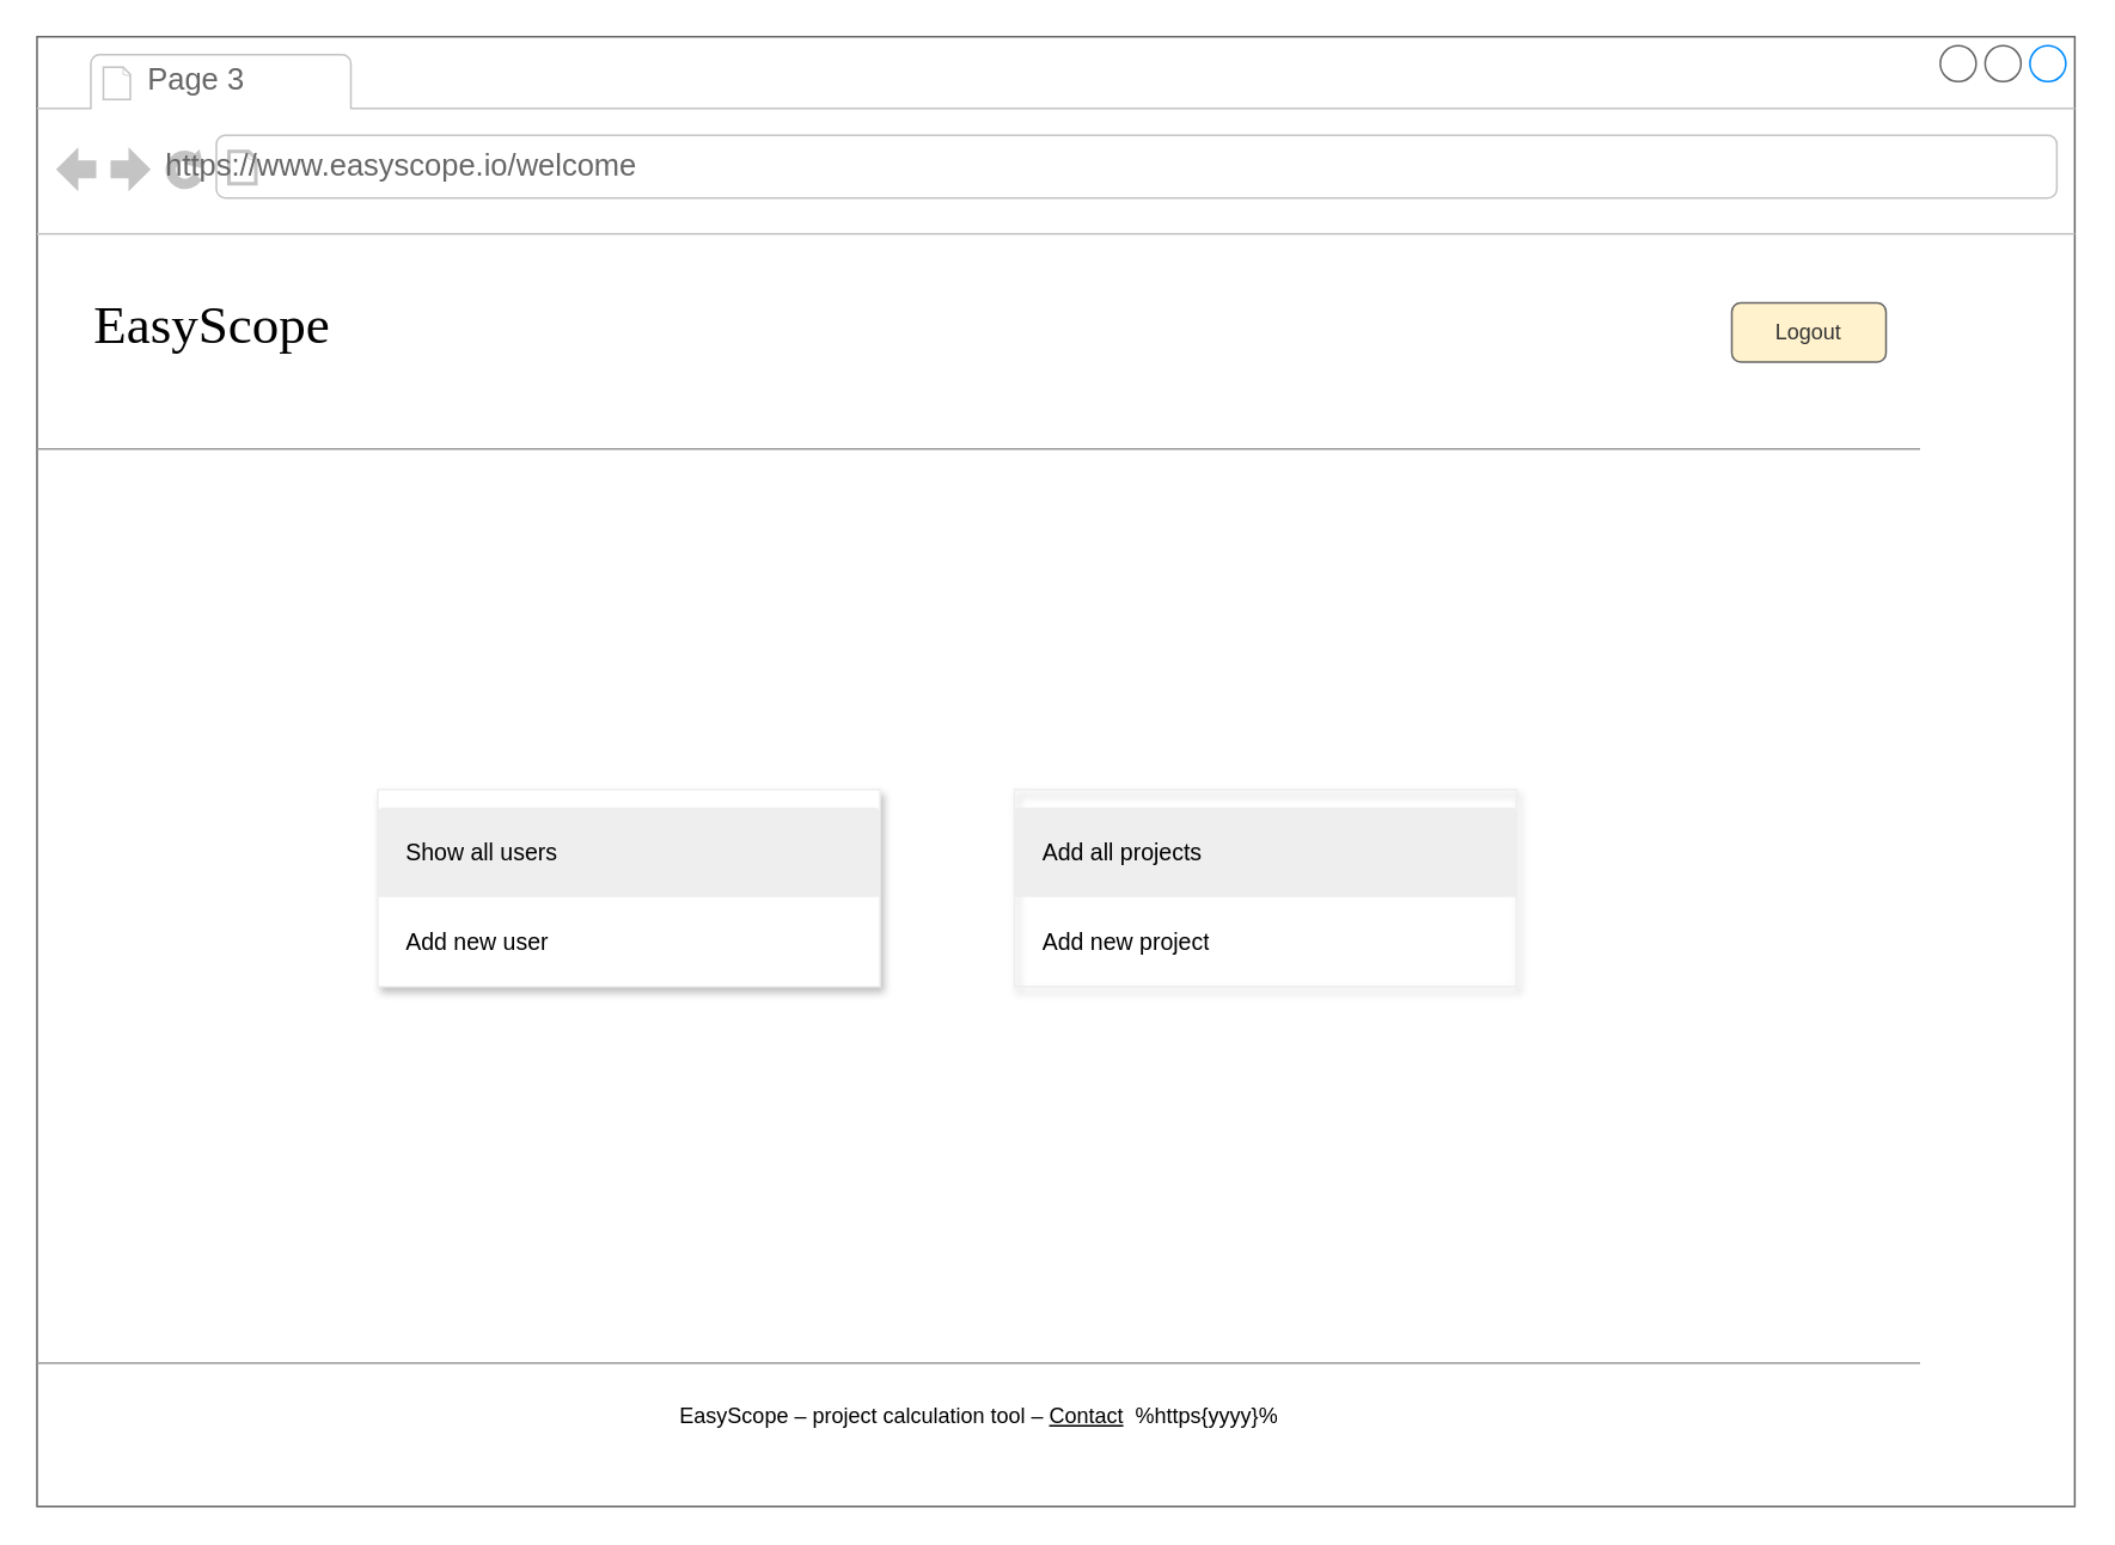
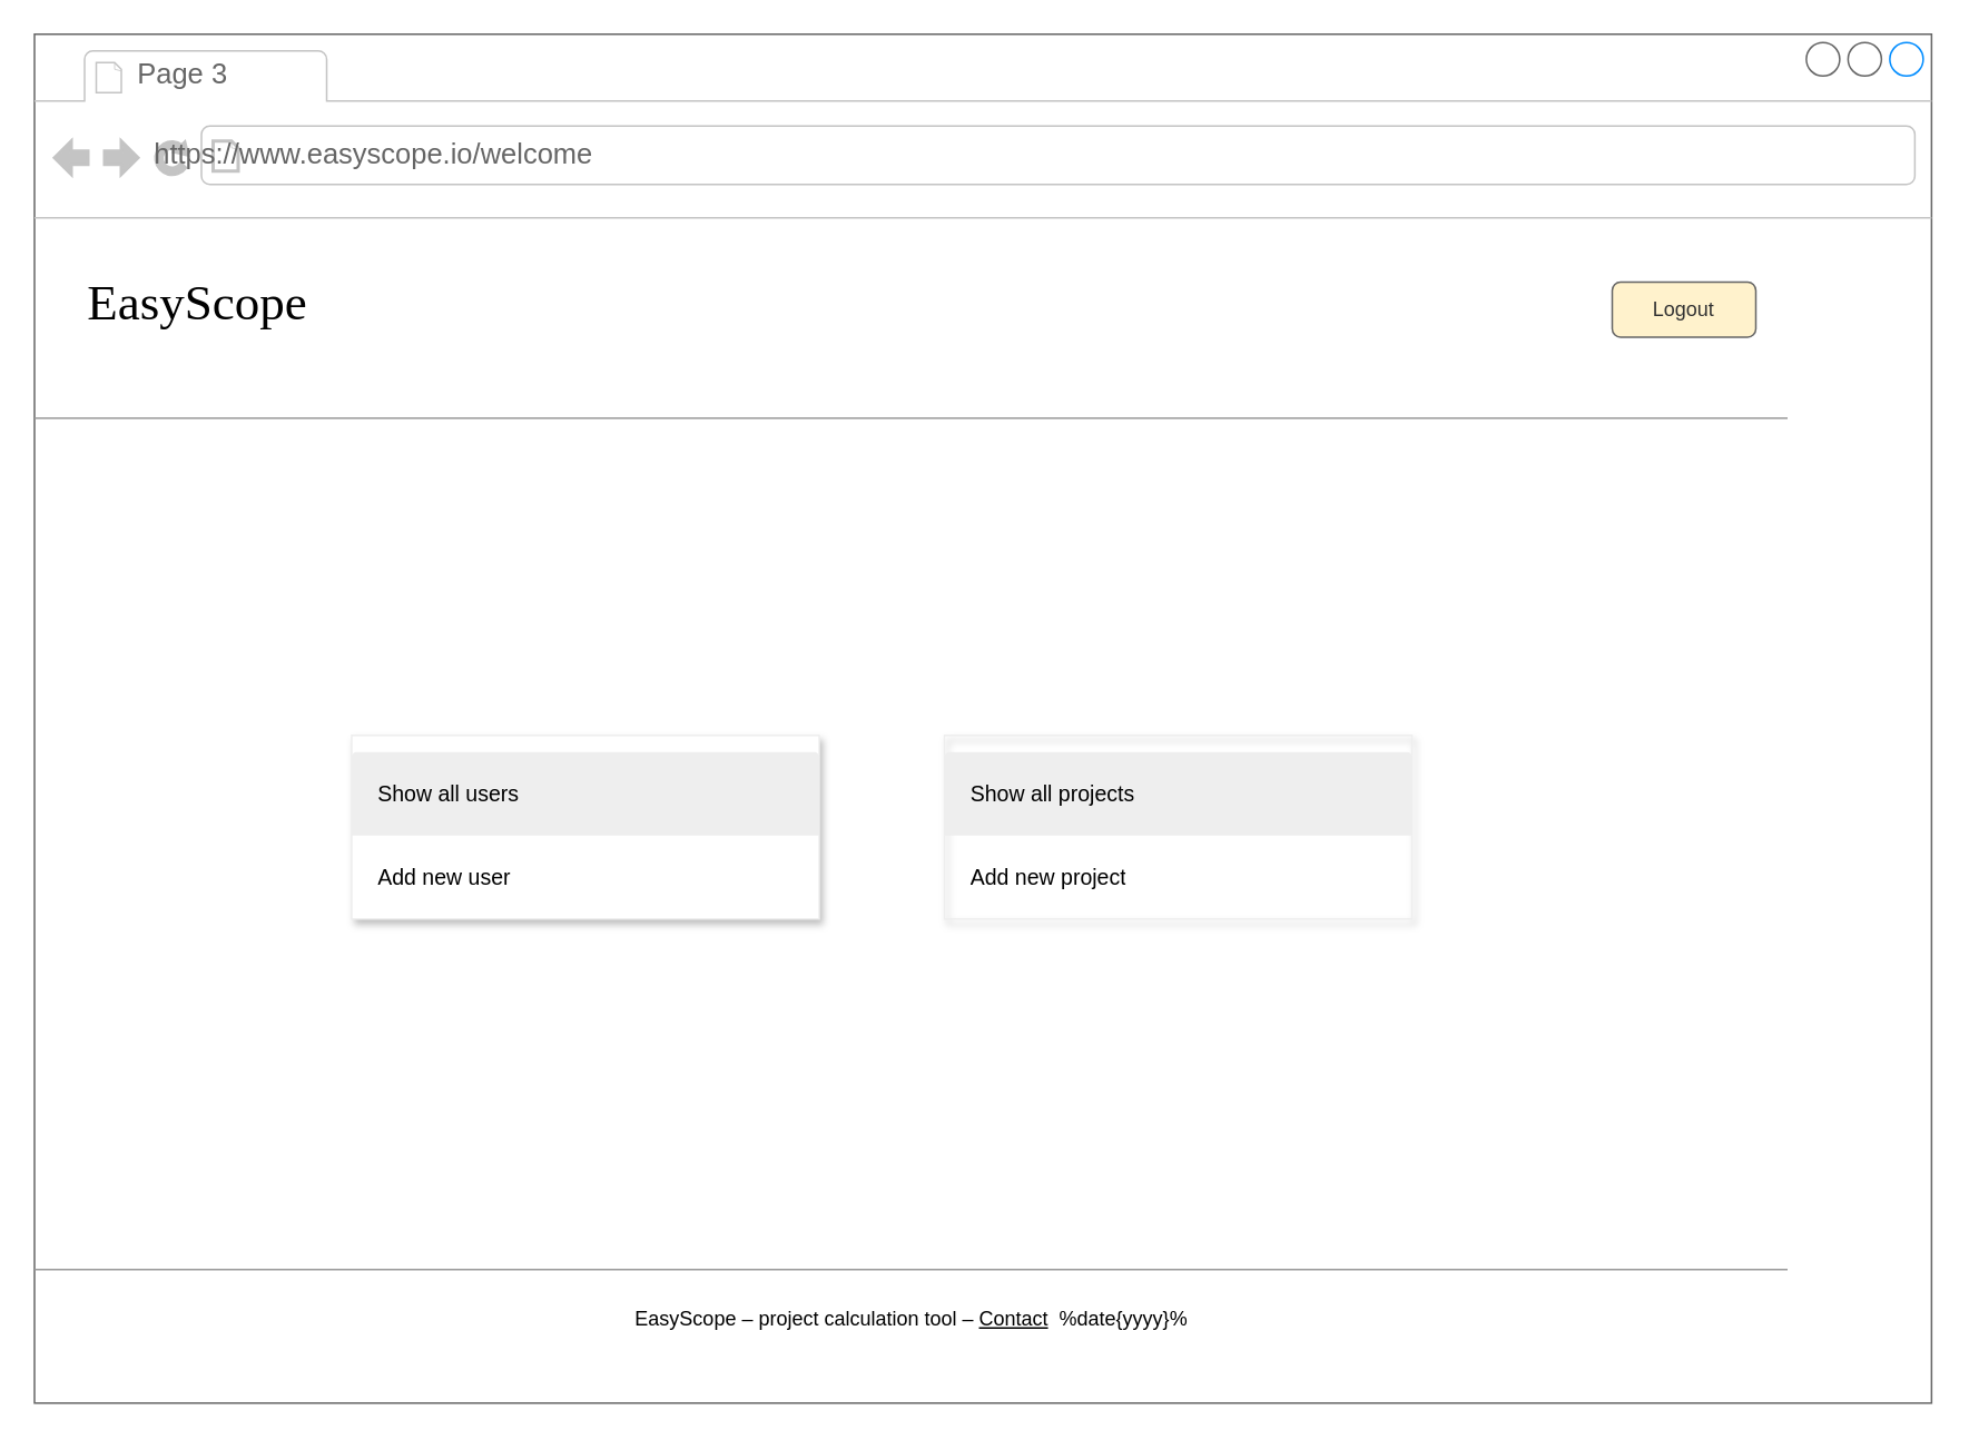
  <mxCell id="0" />
  <mxCell id="1" parent="0" />
  <mxCell id="2" value="" style="strokeWidth=1;shadow=0;dashed=0;align=center;html=1;shape=mxgraph.mockup.containers.browserWindow;rSize=0;strokeColor=#666666;mainText=,;recursiveResize=0;rounded=0;labelBackgroundColor=none;fontFamily=Verdana;fontSize=12" parent="1" vertex="1"><mxGeometry x="20" y="20" width="1136.25" height="820" as="geometry" /></mxCell>
  <mxCell id="3" value="Page 3" style="strokeWidth=1;shadow=0;dashed=0;align=center;html=1;shape=mxgraph.mockup.containers.anchor;fontSize=17;fontColor=#666666;align=left;" parent="2" vertex="1"><mxGeometry x="60" y="12" width="110" height="26" as="geometry" /></mxCell>
  <mxCell id="4" value="https://www.easyscope.io/welcome" style="strokeWidth=1;shadow=0;dashed=0;align=center;html=1;shape=mxgraph.mockup.containers.anchor;rSize=0;fontSize=17;fontColor=#666666;align=left;" parent="2" vertex="1"><mxGeometry x="70" y="60" width="250" height="26" as="geometry" /></mxCell>
  <mxCell id="5" value="EasyScope" style="text;html=1;points=[];align=left;verticalAlign=top;spacingTop=-4;fontSize=30;fontFamily=Verdana" parent="2" vertex="1"><mxGeometry x="30" y="140" width="340" height="50" as="geometry" /></mxCell>
  <mxCell id="6" value="" style="verticalLabelPosition=bottom;shadow=0;dashed=0;align=center;html=1;verticalAlign=top;strokeWidth=1;shape=mxgraph.mockup.markup.line;strokeColor=#999999;rounded=0;labelBackgroundColor=none;fillColor=#ffffff;fontFamily=Verdana;fontSize=12;fontColor=#000000;" parent="2" vertex="1"><mxGeometry y="220" width="1050" height="20" as="geometry" /></mxCell>
  <mxCell id="7" value="" style="verticalLabelPosition=bottom;shadow=0;dashed=0;align=center;html=1;verticalAlign=top;strokeWidth=1;shape=mxgraph.mockup.markup.line;strokeColor=#999999;rounded=0;labelBackgroundColor=none;fillColor=#ffffff;fontFamily=Verdana;fontSize=12;fontColor=#000000;" parent="2" vertex="1"><mxGeometry y="730" width="1050" height="20" as="geometry" /></mxCell>
- <mxCell id="8" value="EasyScope – project calculation tool – &lt;u&gt;Contact&lt;/u&gt; &amp;nbsp;%https{yyyy}%" style="text;html=1;strokeColor=none;fillColor=none;align=center;verticalAlign=middle;whiteSpace=wrap;overflow=hidden;" parent="2" vertex="1"><mxGeometry x="253.75" y="760" width="542.5" height="20" as="geometry" /></mxCell>
+ <mxCell id="8" value="EasyScope – project calculation tool – &lt;u&gt;Contact&lt;/u&gt; &amp;nbsp;%date{yyyy}%" style="text;html=1;strokeColor=none;fillColor=none;align=center;verticalAlign=middle;whiteSpace=wrap;overflow=hidden;" parent="2" vertex="1"><mxGeometry x="253.75" y="760" width="542.5" height="20" as="geometry" /></mxCell>
  <mxCell id="9" value="" style="swimlane;shape=rect;strokeColor=#EEEEEE;fillColor=#ffffff;fontColor=#000000;fontStyle=0;childLayout=stackLayout;horizontal=1;startSize=0;horizontalStack=0;resizeParent=1;resizeParentMax=0;resizeLast=0;collapsible=0;marginBottom=0;whiteSpace=wrap;html=1;shadow=1;" parent="2" vertex="1"><mxGeometry x="190" y="420" width="280" height="110" as="geometry" /></mxCell>
  <mxCell id="10" value="" style="text;strokeColor=none;align=left;verticalAlign=middle;spacing=16;overflow=hidden;points=[[0,0.5],[1,0.5]];portConstraint=eastwest;rotatable=0;whiteSpace=wrap;html=1;shape=mxgraph.bootstrap.topButton;rSize=3;fillColor=none;fontSize=13;fontColor=inherit;" parent="9" vertex="1"><mxGeometry width="280" height="10" as="geometry" /></mxCell>
  <mxCell id="11" value="Show all users" style="text;strokeColor=none;align=left;verticalAlign=middle;spacing=16;overflow=hidden;points=[[0,0.5],[1,0.5]];portConstraint=eastwest;rotatable=0;whiteSpace=wrap;html=1;shape=mxgraph.bootstrap.topButton;rSize=3;fillColor=#EEEEEE;fontSize=13;fontColor=inherit;" parent="9" vertex="1"><mxGeometry y="10" width="280" height="50" as="geometry" /></mxCell>
  <mxCell id="12" value="Add new user" style="text;strokeColor=none;align=left;verticalAlign=middle;spacing=16;overflow=hidden;points=[[0,0.5],[1,0.5]];portConstraint=eastwest;rotatable=0;whiteSpace=wrap;html=1;shape=mxgraph.bootstrap.topButton;rSize=3;fillColor=none;fontSize=13;fontColor=inherit;" parent="9" vertex="1"><mxGeometry y="60" width="280" height="50" as="geometry" /></mxCell>
  <mxCell id="13" value="Logout" style="rounded=1;fillColor=#fff2cc;strokeColor=#666666;html=1;whiteSpace=wrap;fontColor=#333333;align=center;verticalAlign=middle;fontStyle=0;fontSize=12;sketch=0;" vertex="1" parent="2"><mxGeometry x="945" y="148.5" width="86" height="33" as="geometry" /></mxCell>
  <mxCell id="14" value="" style="swimlane;shape=rect;strokeColor=#EEEEEE;fillColor=none;fontColor=#000000;fontStyle=0;childLayout=stackLayout;horizontal=1;startSize=0;horizontalStack=0;resizeParent=1;resizeParentMax=0;resizeLast=0;collapsible=0;marginBottom=0;whiteSpace=wrap;html=1;shadow=1;" parent="1" vertex="1"><mxGeometry x="565" y="440" width="280" height="110" as="geometry" /></mxCell>
  <mxCell id="15" value="" style="text;strokeColor=none;align=left;verticalAlign=middle;spacing=16;overflow=hidden;points=[[0,0.5],[1,0.5]];portConstraint=eastwest;rotatable=0;whiteSpace=wrap;html=1;shape=mxgraph.bootstrap.topButton;rSize=3;fillColor=none;fontSize=13;fontColor=inherit;" parent="14" vertex="1"><mxGeometry width="280" height="10" as="geometry" /></mxCell>
- <mxCell id="16" value="Add all projects" style="text;strokeColor=none;align=left;verticalAlign=middle;spacing=16;overflow=hidden;points=[[0,0.5],[1,0.5]];portConstraint=eastwest;rotatable=0;whiteSpace=wrap;html=1;shape=mxgraph.bootstrap.topButton;rSize=3;fillColor=#EEEEEE;fontSize=13;fontColor=inherit;" parent="14" vertex="1"><mxGeometry y="10" width="280" height="50" as="geometry" /></mxCell>
+ <mxCell id="16" value="Show all projects" style="text;strokeColor=none;align=left;verticalAlign=middle;spacing=16;overflow=hidden;points=[[0,0.5],[1,0.5]];portConstraint=eastwest;rotatable=0;whiteSpace=wrap;html=1;shape=mxgraph.bootstrap.topButton;rSize=3;fillColor=#EEEEEE;fontSize=13;fontColor=inherit;" parent="14" vertex="1"><mxGeometry y="10" width="280" height="50" as="geometry" /></mxCell>
  <mxCell id="17" value="Add new project" style="text;strokeColor=none;align=left;verticalAlign=middle;spacing=16;overflow=hidden;points=[[0,0.5],[1,0.5]];portConstraint=eastwest;rotatable=0;whiteSpace=wrap;html=1;shape=mxgraph.bootstrap.topButton;rSize=3;fillColor=none;fontSize=13;fontColor=inherit;" parent="14" vertex="1"><mxGeometry y="60" width="280" height="50" as="geometry" /></mxCell>
